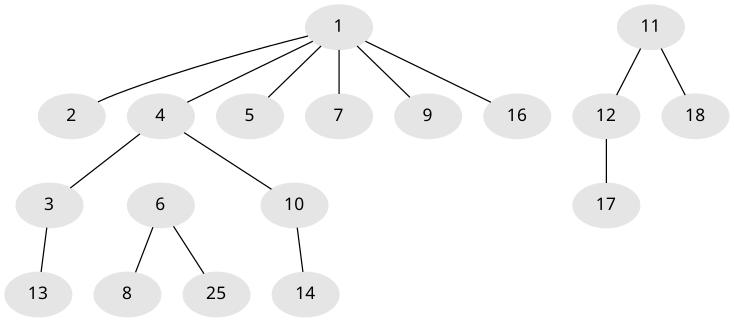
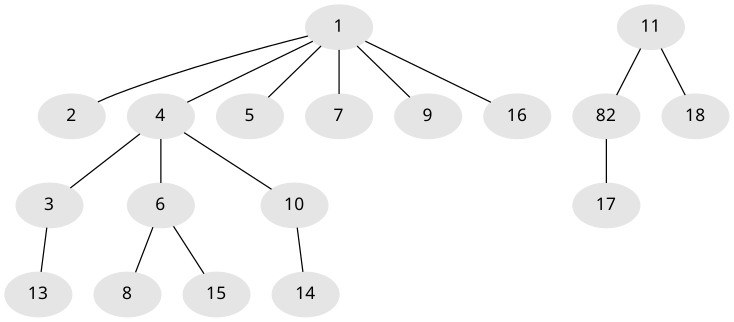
  graph {
    fontname="Noto Sans"
    node [color=gray90 fontname="Noto Sans" style=filled]
    edge [fontname="Noto Sans" weight=1.0]
    1
    2
    4
    5
    7
    9
    16
    3
    6
    10
    13
    8
-   15 [label=25]
+   15
    14
    11
-   12
+   12 [label=82]
    18
    17
    1 -- 2
    1 -- 4
    1 -- 5
    1 -- 7 [weight=2.0]
    1 -- 9
    1 -- 16
    4 -- 3
+   4 -- 6
    4 -- 10
    3 -- 13
    6 -- 8
    6 -- 15
    10 -- 14
    11 -- 12
    11 -- 18
    12 -- 17
  }
